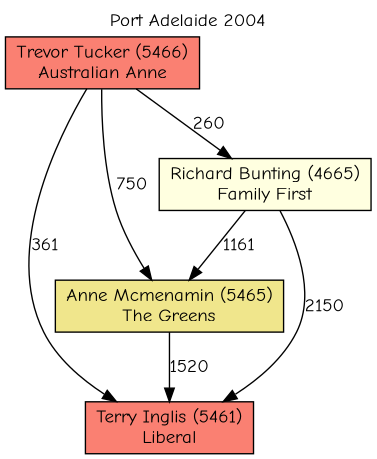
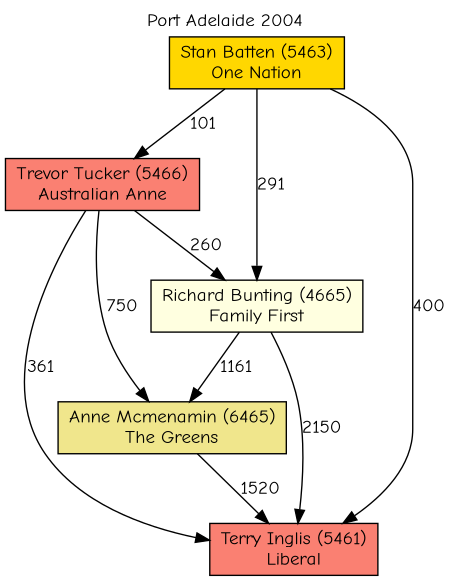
  digraph {
    fontname="Comic Neue"
    label="Port Adelaide 2004"
    labelloc=t
    mclimit=10
    node [fillcolor=salmon fontname="Comic Neue" shape=box style=filled]
    edge [fontname="Comic Neue"]
    n1 [label="Terry Inglis (5461)\nLiberal"]
-   n2 [fillcolor=khaki label="Anne Mcmenamin (5465)\nThe Greens"]
+   n2 [fillcolor=khaki label="Anne Mcmenamin (6465)\nThe Greens"]
    n3 [fillcolor=lightyellow label="Richard Bunting (4665)\nFamily First"]
    n4 [label="Trevor Tucker (5466)\nAustralian Anne"]
+   n5 [fillcolor=gold label="Stan Batten (5463)\nOne Nation"]
    n2 -> n1 [label=1520]
    n3 -> n1 [label=2150]
    n3 -> n2 [label=1161]
    n4 -> n1 [label=361]
    n4 -> n2 [label=750]
    n4 -> n3 [label=260]
+   n5 -> n1 [label=400]
+   n5 -> n3 [label=291]
+   n5 -> n4 [label=101]
  }
